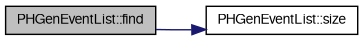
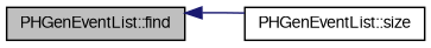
  digraph {
    rankdir=LR
    node [color=black fontname=FreeSans fontsize=10 shape=record]
    n1 [fillcolor=grey75 fontcolor=black height=0.2 label="PHGenEventList::find" style=filled width=0.4]
    n2 [height=0.2 label="PHGenEventList::size" width=0.4]
-   n1 -> n2 [color=midnightblue fontname=FreeSans fontsize=10 labelfontname=FreeSans labelfontsize=10 style=solid]
+   n2 -> n1 [color=midnightblue fontname=FreeSans fontsize=10 labelfontname=FreeSans labelfontsize=10 style=solid]
  }
